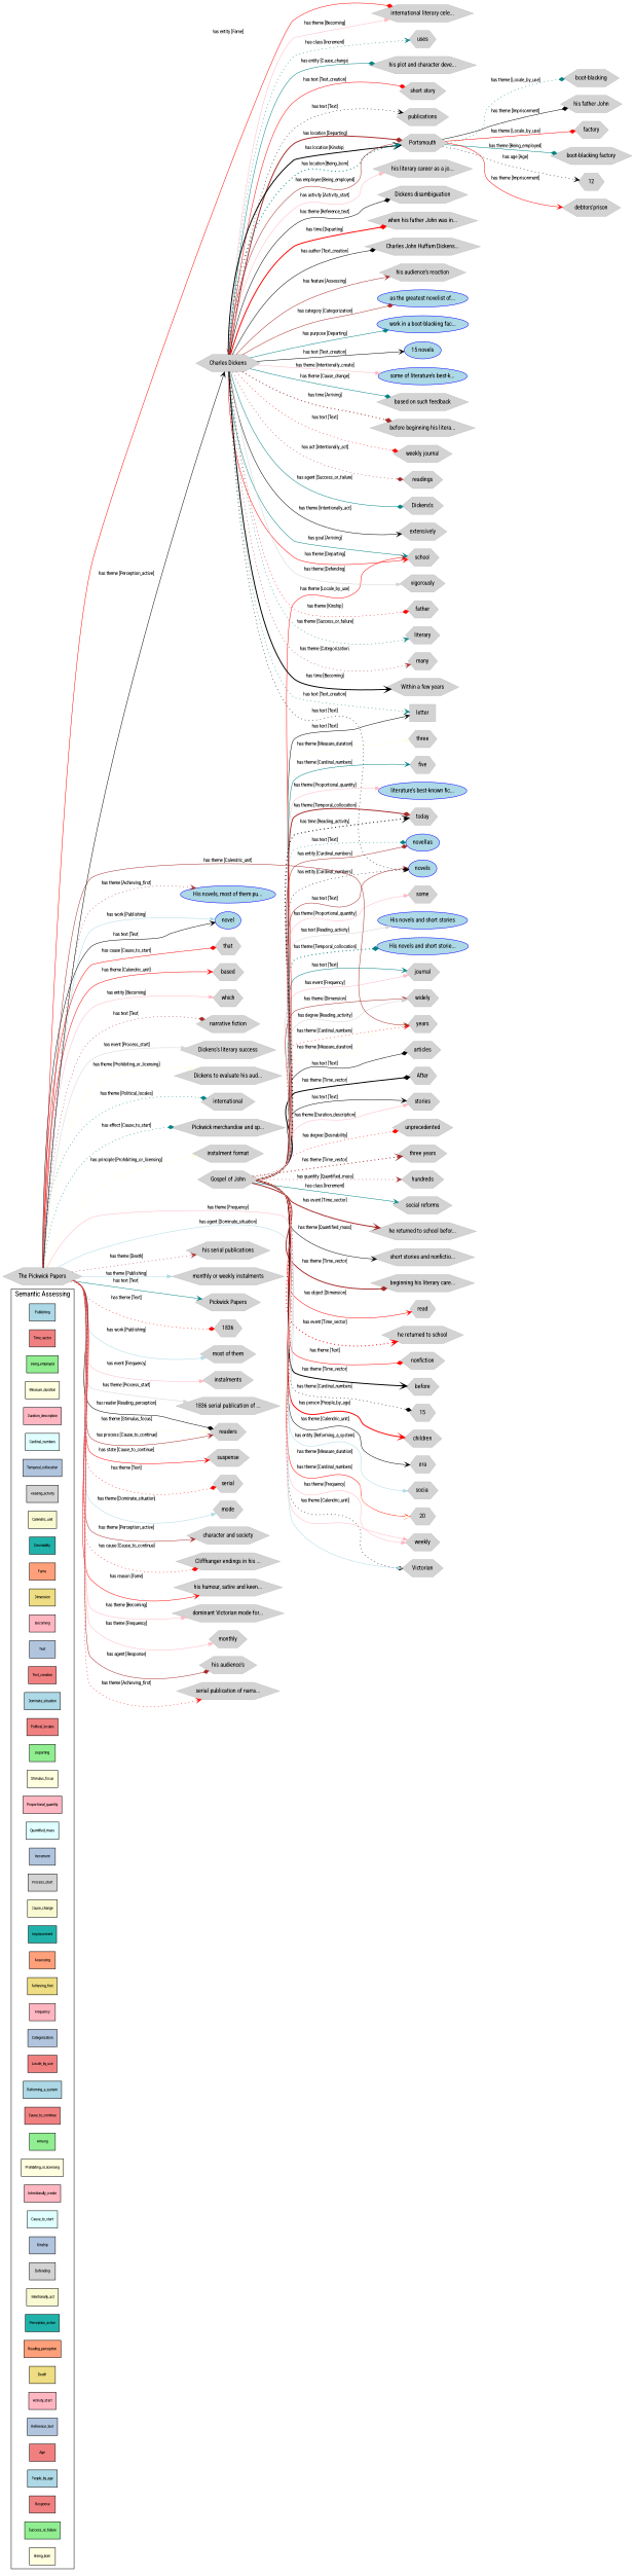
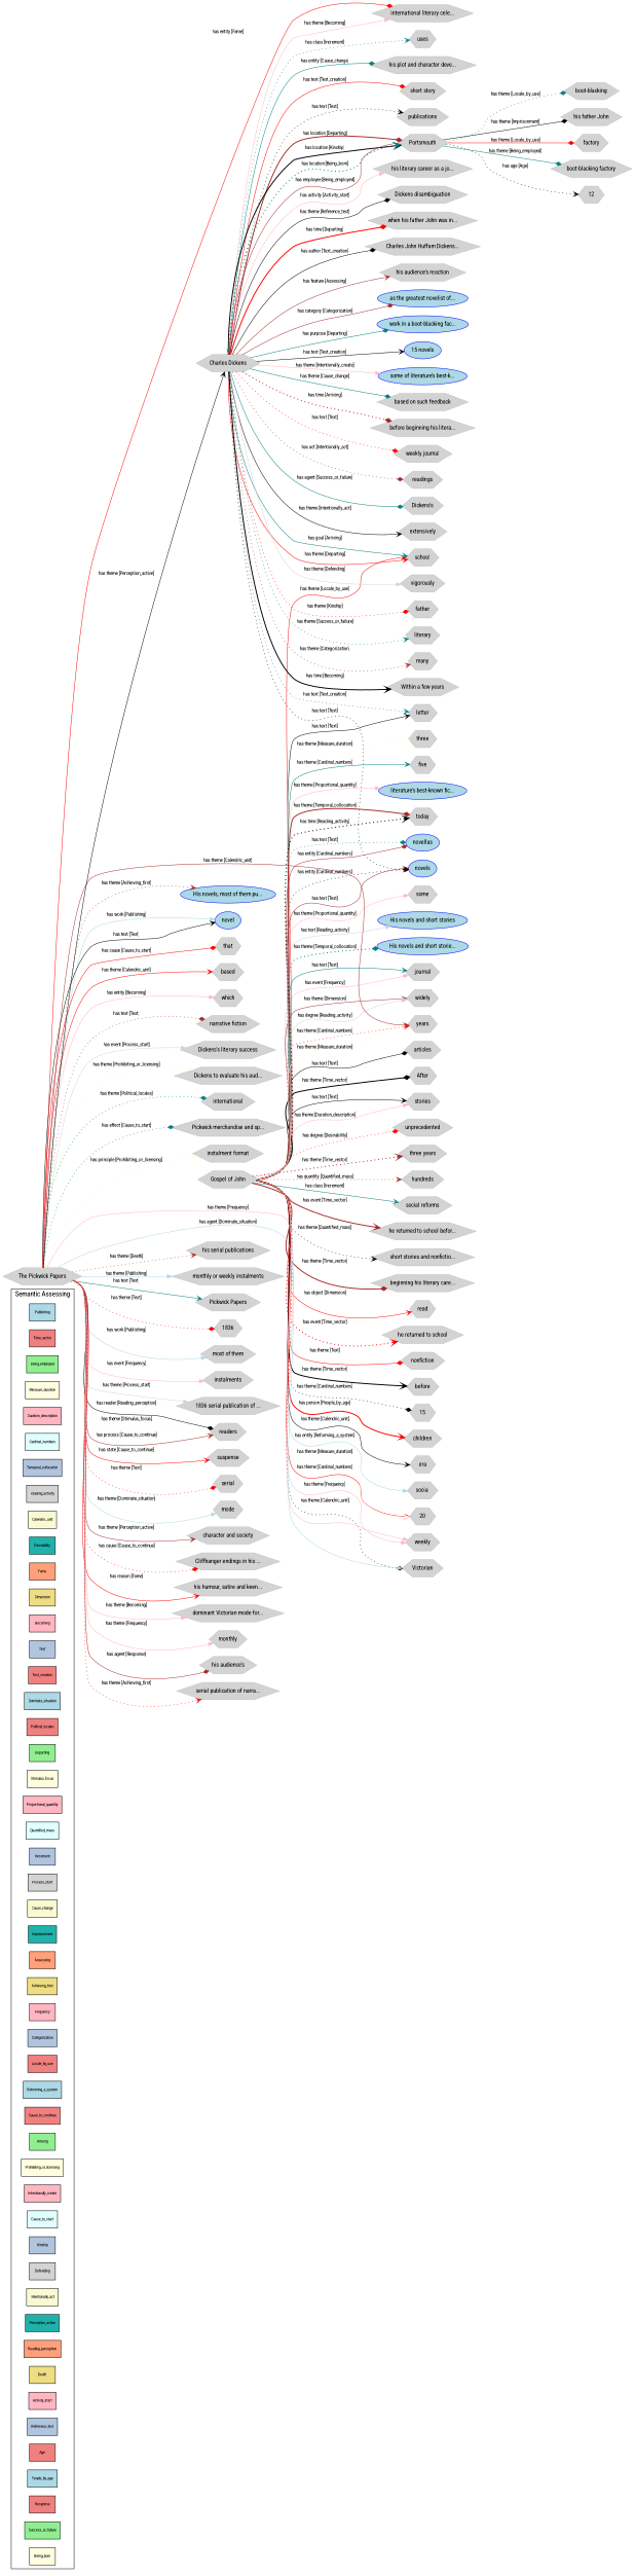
  digraph {
    bgcolor=white
    compound=true
    fontname="Roboto Condensed"
    rankdir=LR
    node [fillcolor=lightgray fontname="Roboto Condensed" fontsize=12 shape=hexagon style=filled color=gray]
    edge [color=black fontname="Roboto Condensed" fontsize=10 penwidth=1 arrowhead=vee style=bold]
    n1 [fillcolor=lightblue fontsize=8 label=Publishing shape=box color=""]
    n2 [fillcolor=lightcoral fontsize=8 label=Time_vector shape=box color=""]
    n3 [fillcolor=lightgreen fontsize=8 label=Being_employed shape=box color=""]
    n4 [fillcolor=lightyellow fontsize=8 label=Measure_duration shape=box color=""]
    n5 [fillcolor=lightpink fontsize=8 label=Duration_description shape=box color=""]
    n6 [fillcolor=lightcyan fontsize=8 label=Cardinal_numbers shape=box color=""]
    n7 [fillcolor=lightsteelblue fontsize=8 label=Temporal_collocation shape=box color=""]
    n8 [fontsize=8 label=Reading_activity shape=box color=""]
    n9 [fillcolor=lightgoldenrodyellow fontsize=8 label=Calendric_unit shape=box color=""]
    n10 [fillcolor=lightseagreen fontsize=8 label=Desirability shape=box color=""]
    n11 [fillcolor=lightsalmon fontsize=8 label=Fame shape=box color=""]
    n12 [fillcolor=lightgoldenrod fontsize=8 label=Dimension shape=box color=""]
    n13 [fillcolor=lightpink fontsize=8 label=Becoming shape=box color=""]
    n14 [fillcolor=lightsteelblue fontsize=8 label=Text shape=box color=""]
    n15 [fillcolor=lightcoral fontsize=8 label=Text_creation shape=box color=""]
    n16 [fillcolor=lightblue fontsize=8 label=Dominate_situation shape=box color=""]
    n17 [fillcolor=lightcoral fontsize=8 label=Political_locales shape=box color=""]
    n18 [fillcolor=lightgreen fontsize=8 label=Departing shape=box color=""]
    n19 [fillcolor=lightyellow fontsize=8 label=Stimulus_focus shape=box color=""]
    n20 [fillcolor=lightpink fontsize=8 label=Proportional_quantity shape=box color=""]
    n21 [fillcolor=lightcyan fontsize=8 label=Quantified_mass shape=box color=""]
    n22 [fillcolor=lightsteelblue fontsize=8 label=Increment shape=box color=""]
    n23 [fontsize=8 label=Process_start shape=box color=""]
    n24 [fillcolor=lightgoldenrodyellow fontsize=8 label=Cause_change shape=box color=""]
    n25 [fillcolor=lightseagreen fontsize=8 label=Imprisonment shape=box color=""]
    n26 [fillcolor=lightsalmon fontsize=8 label=Assessing shape=box color=""]
    n27 [fillcolor=lightgoldenrod fontsize=8 label=Achieving_first shape=box color=""]
    n28 [fillcolor=lightpink fontsize=8 label=Frequency shape=box color=""]
    n29 [fillcolor=lightsteelblue fontsize=8 label=Categorization shape=box color=""]
    n30 [fillcolor=lightcoral fontsize=8 label=Locale_by_use shape=box color=""]
    n31 [fillcolor=lightblue fontsize=8 label=Reforming_a_system shape=box color=""]
    n32 [fillcolor=lightcoral fontsize=8 label=Cause_to_continue shape=box color=""]
    n33 [fillcolor=lightgreen fontsize=8 label=Arriving shape=box color=""]
    n34 [fillcolor=lightyellow fontsize=8 label=Prohibiting_or_licensing shape=box color=""]
    n35 [fillcolor=lightpink fontsize=8 label=Intentionally_create shape=box color=""]
    n36 [fillcolor=lightcyan fontsize=8 label=Cause_to_start shape=box color=""]
    n37 [fillcolor=lightsteelblue fontsize=8 label=Kinship shape=box color=""]
    n38 [fontsize=8 label=Defending shape=box color=""]
    n39 [fillcolor=lightgoldenrodyellow fontsize=8 label=Intentionally_act shape=box color=""]
    n40 [fillcolor=lightseagreen fontsize=8 label=Perception_active shape=box color=""]
    n41 [fillcolor=lightsalmon fontsize=8 label=Reading_perception shape=box color=""]
    n42 [fillcolor=lightgoldenrod fontsize=8 label=Death shape=box color=""]
    n43 [fillcolor=lightpink fontsize=8 label=Activity_start shape=box color=""]
    n44 [fillcolor=lightsteelblue fontsize=8 label=Reference_text shape=box color=""]
    n45 [fillcolor=lightcoral fontsize=8 label=Age shape=box color=""]
    n46 [fillcolor=lightblue fontsize=8 label=People_by_age shape=box color=""]
    n47 [fillcolor=lightcoral fontsize=8 label=Response shape=box color=""]
    n48 [fillcolor=lightgreen fontsize=8 label=Success_or_failure shape=box color=""]
    n49 [fillcolor=lightyellow fontsize=8 label=Being_born shape=box color=""]
    n50 [color=blue fillcolor=lightblue label="literature's best-known fic..." shape=ellipse]
    n51 [color=blue fillcolor=lightblue label="His novels, most of them pu..." shape=ellipse]
    n52 [color=blue fillcolor=lightblue label="as the greatest novelist of..." shape=ellipse]
    n53 [color=blue fillcolor=lightblue label=novellas shape=ellipse]
    n54 [color=blue fillcolor=lightblue label=novels shape=ellipse]
    n55 [color=blue fillcolor=lightblue label="work in a boot-blacking fac..." shape=ellipse]
    n56 [color=blue fillcolor=lightblue label="15 novels" shape=ellipse]
    n57 [color=blue fillcolor=lightblue label="some of literature's best-k..." shape=ellipse]
    n58 [color=blue fillcolor=lightblue label="His novels and short stories" shape=ellipse]
    n59 [color=blue fillcolor=lightblue label="His novels and short storie..." shape=ellipse]
    n60 [color=blue fillcolor=lightblue label=novel shape=ellipse]
    n61 [label=journal]
    n62 [label="based on such feedback"]
    n63 [label=that]
    n64 [label="boot-blacking"]
    n65 [label="international literary cele..."]
    n66 [label=based]
    n67 [label=which]
    n68 [label="his father John"]
    n69 [label="narrative fiction"]
    n70 [label="Dickens's literary success"]
    n71 [label="weekly journal"]
    n72 [label=widely]
    n73 [label=readings]
    n74 [label="Dickens's"]
    n75 [label="Dickens to evaluate his aud..."]
    n76 [label=international]
    n77 [label=extensively]
    n78 [label=factory]
    n79 [label=articles]
    n80 [label="Pickwick merchandise and sp..."]
    n81 [label=After]
    n82 [label="instalment format"]
    n83 [label="Gospel of John"]
    n84 [label=stories]
    n85 [label=unprecedented]
    n86 [label=school]
    n87 [label="three years"]
    n88 [label=hundreds]
    n89 [label="social reforms"]
    n90 [label="he returned to school befor..."]
    n91 [label="short stories and nonfictio..."]
    n92 [label="beginning his literary care..."]
    n93 [label=read]
    n94 [label="he returned to school"]
-   n95 [label=letter shape=box]
+   n95 [label=letter]
    n96 [label=nonfiction]
    n97 [label=before]
    n98 [label=weekly]
    n99 [label=15]
    n100 [label=children]
    n101 [label=era]
    n102 [label=social]
    n103 [label=20]
    n104 [label=three]
    n105 [label=five]
    n106 [label=today]
    n107 [label=some]
    n108 [label=Victorian]
    n109 [label=years]
    n110 [label="The Pickwick Papers"]
    n111 [label="his serial publications"]
    n112 [label="monthly or weekly instalments"]
    n113 [label="Pickwick Papers"]
    n114 [label="Charles Dickens"]
    n115 [label=1836]
    n116 [label="most of them"]
    n117 [label=instalments]
    n118 [label="1836 serial publication of ..."]
    n119 [label=readers]
    n120 [label=suspense]
    n121 [label=serial]
    n122 [label=mode]
    n123 [label="character and society"]
    n124 [label="Cliffhanger endings in his ..."]
    n125 [label="his humour, satire and keen..."]
    n126 [label="dominant Victorian mode for..."]
    n127 [label=monthly]
    n128 [label="his audience's"]
    n129 [label="serial publication of narra..."]
    n130 [label=vigorously]
    n131 [label=father]
    n132 [label=literary]
    n133 [label=many]
    n134 [label="Within a few years"]
    n135 [label=uses]
    n136 [label="his plot and character deve..."]
    n137 [label="short story"]
    n138 [label=publications]
    n139 [label=Portsmouth]
    n140 [label="his literary career as a jo..."]
    n141 [label="Dickens disambiguation"]
    n142 [label="when his father John was in..."]
    n143 [label="Charles John Huffam Dickens..."]
    n144 [label="his audience's reaction"]
    n145 [label="before beginning his litera..."]
    n146 [label="boot-blacking factory"]
    n147 [label=12]
-   n148 [label="debtors'prison"]
    subgraph cluster_1 {
      subgraph sub_2 {
        color=red
        fillcolor=lightcoral
        label=People
        style=filled
      }
    }
    subgraph cluster_3 {
      subgraph sub_4 {
        color=green
        fillcolor=lightgreen
        label=Locations
        style=filled
      }
    }
    subgraph cluster_5 {
      subgraph sub_6 {
        color=orange
        fillcolor=lightyellow
        label=Events
        style=filled
      }
    }
    subgraph cluster_7 {
      subgraph sub_8 {
        color=blue
        fillcolor=lightblue
        label=Concepts
        style=filled
      }
    }
    subgraph cluster_9 {
      subgraph sub_10 {
        color=gray
        fillcolor=lightgray
        label=Other
        style=filled
      }
    }
    subgraph cluster_11 {
      color=black
      fillcolor=white
      label="Semantic Assessing"
      rank=sink
      style=filled
      n1
      n2
      n3
      n4
      n5
      n6
      n7
      n8
      n9
      n10
      n11
      n12
      n13
      n14
      n15
      n16
      n17
      n18
      n19
      n20
      n21
      n22
      n23
      n24
      n25
      n26
      n27
      n28
      n29
      n30
      n31
      n32
      n33
      n34
      n35
      n36
      n37
      n38
      n39
      n40
      n41
      n42
      n43
      n44
      n45
      n46
      n47
      n48
      n49
    }
    n83 -> n50 [color=lightpink label="has theme [Proportional_quantity]" arrowhead="" style=""]
    n83 -> n53 [arrowhead=diamond color=teal label="has text [Text]" style=dotted]
    n83 -> n53 [arrowhead=diamond color=brown label="has entity [Cardinal_numbers]"]
    n83 -> n54 [arrowhead=diamond label="has entity [Cardinal_numbers]" style=dotted]
    n83 -> n54 [color=brown label="has text [Text]"]
    n83 -> n58 [color=lightgray label="has text [Reading_activity]" arrowhead="" style=""]
    n83 -> n59 [arrowhead=diamond color=teal label="has theme [Temporal_collocation]" penwidth=2 style=dotted]
    n83 -> n61 [color=teal label="has text [Text]"]
    n83 -> n61 [color=lightpink label="has event [Frequency]" arrowhead="" style=""]
    n83 -> n72 [color=brown label="has theme [Dimension]"]
    n83 -> n72 [color=lightgray label="has degree [Reading_activity]" arrowhead="" style=""]
    n83 -> n79 [arrowhead=diamond label="has text [Text]"]
    n83 -> n81 [arrowhead=diamond label="has theme [Time_vector]" penwidth=2]
    n83 -> n84 [color=lightpink label="has theme [Duration_description]" arrowhead="" style=""]
    n83 -> n84 [label="has text [Text]"]
    n83 -> n85 [arrowhead=diamond color=red label="has degree [Desirability]" style=dotted]
    n83 -> n86 [color=red label="has theme [Locale_by_use]"]
    n83 -> n87 [color=brown label="has theme [Time_vector]" penwidth=2 style=dotted]
    n83 -> n88 [color=brown label="has quantity [Quantified_mass]" style=dotted]
    n83 -> n89 [color=teal label="has class [Increment]"]
    n83 -> n90 [color=brown label="has event [Time_vector]" penwidth=2]
-   n83 -> n91 [label="has theme [Quantified_mass]"]
+   n83 -> n91 [label="has theme [Quantified_mass]" style=dotted]
    n83 -> n92 [arrowhead=diamond color=brown label="has theme [Time_vector]" penwidth=2]
    n83 -> n93 [color=red label="has object [Dimension]"]
    n83 -> n94 [color=red label="has event [Time_vector]" penwidth=2 style=dotted]
    n83 -> n95 [label="has text [Text]"]
    n83 -> n96 [arrowhead=diamond color=red label="has theme [Text]"]
    n83 -> n97 [label="has theme [Time_vector]" penwidth=2]
    n83 -> n98 [color=lightpink label="has theme [Frequency]" arrowhead="" style=""]
    n83 -> n99 [arrowhead=diamond label="has theme [Cardinal_numbers]" style=dotted]
    n83 -> n100 [color=red label="has person [People_by_age]" penwidth=2]
    n83 -> n101 [label="has theme [Calendric_unit]"]
    n83 -> n102 [color=lightblue label="has entity [Reforming_a_system]" arrowhead="" style=""]
    n83 -> n103 [color=red label="has theme [Cardinal_numbers]"]
    n83 -> n103 [color=lightyellow label="has theme [Measure_duration]" arrowhead="" style=""]
    n83 -> n104 [color=lightyellow label="has theme [Measure_duration]" arrowhead="" style=""]
    n83 -> n105 [color=teal label="has theme [Cardinal_numbers]"]
    n83 -> n106 [arrowhead=diamond color=brown label="has theme [Temporal_collocation]" penwidth=2]
    n83 -> n106 [label="has time [Reading_activity]" penwidth=2 style=dotted]
    n83 -> n107 [color=lightpink label="has theme [Proportional_quantity]" arrowhead="" style=""]
    n83 -> n108 [arrowhead=diamond label="has theme [Calendric_unit]" style=dotted]
    n83 -> n109 [color=lightyellow label="has theme [Measure_duration]" arrowhead="" style=""]
    n83 -> n109 [color=red label="has theme [Cardinal_numbers]" style=dotted]
    n110 -> n51 [color=brown label="has theme [Achieving_first]" style=dotted]
    n110 -> n60 [color=lightblue label="has work [Publishing]" arrowhead="" style=""]
    n110 -> n60 [label="has text [Text]"]
    n110 -> n63 [arrowhead=diamond color=red label="has cause [Cause_to_start]"]
    n110 -> n65 [arrowhead=diamond color=red label="has entity [Fame]"]
    n110 -> n66 [color=red label="has theme [Calendric_unit]"]
    n110 -> n67 [color=lightpink label="has entity [Becoming]" arrowhead="" style=""]
    n110 -> n69 [arrowhead=diamond color=brown label="has text [Text]" style=dotted]
    n110 -> n70 [color=lightgray label="has event [Process_start]" arrowhead="" style=""]
    n110 -> n75 [color=lightyellow label="has theme [Prohibiting_or_licensing]" arrowhead="" style=""]
    n110 -> n76 [arrowhead=diamond color=teal label="has theme [Political_locales]" style=dotted]
    n110 -> n80 [arrowhead=diamond color=teal label="has effect [Cause_to_start]" style=dotted]
    n110 -> n82 [color=lightyellow label="has principle [Prohibiting_or_licensing]" arrowhead="" style=""]
    n110 -> n98 [color=lightpink label="has theme [Frequency]" arrowhead="" style=""]
    n110 -> n108 [color=lightblue label="has agent [Dominate_situation]" arrowhead="" style=""]
    n110 -> n109 [color=brown label="has theme [Calendric_unit]"]
    n110 -> n111 [color=brown label="has theme [Death]" style=dotted]
    n110 -> n112 [color=lightblue label="has theme [Publishing]" arrowhead="" style=""]
    n110 -> n113 [color=teal label="has text [Text]"]
    n110 -> n114 [label="has theme [Perception_active]"]
    n110 -> n115 [arrowhead=diamond color=red label="has theme [Text]" style=dotted]
    n110 -> n116 [color=lightblue label="has work [Publishing]" arrowhead="" style=""]
    n110 -> n117 [color=lightpink label="has event [Frequency]" arrowhead="" style=""]
    n110 -> n118 [color=lightgray label="has theme [Process_start]" arrowhead="" style=""]
    n110 -> n119 [color=lightyellow label="has theme [Stimulus_focus]" arrowhead="" style=""]
    n110 -> n119 [color=brown label="has process [Cause_to_continue]"]
    n110 -> n119 [arrowhead=diamond label="has reader [Reading_perception]"]
    n110 -> n120 [color=red label="has state [Cause_to_continue]"]
    n110 -> n121 [arrowhead=diamond color=red label="has theme [Text]" style=dotted]
    n110 -> n122 [color=lightblue label="has theme [Dominate_situation]" arrowhead="" style=""]
    n110 -> n123 [color=brown label="has theme [Perception_active]"]
    n110 -> n124 [arrowhead=diamond color=red label="has cause [Cause_to_continue]" style=dotted]
    n110 -> n125 [color=red label="has reason [Fame]"]
    n110 -> n126 [color=lightpink label="has theme [Becoming]" arrowhead="" style=""]
    n110 -> n127 [color=lightpink label="has theme [Frequency]" arrowhead="" style=""]
    n110 -> n128 [arrowhead=diamond color=brown label="has agent [Response]"]
    n110 -> n129 [color=red label="has theme [Achieving_first]" style=dotted]
    n114 -> n52 [arrowhead=diamond color=brown label="has category [Categorization]"]
    n114 -> n54 [label="has text [Text]" style=dotted]
    n114 -> n55 [arrowhead=diamond color=teal label="has purpose [Departing]"]
    n114 -> n56 [label="has text [Text_creation]"]
    n114 -> n57 [color=lightpink label="has theme [Intentionally_create]" arrowhead="" style=""]
    n114 -> n62 [arrowhead=diamond color=teal label="has theme [Cause_change]"]
    n114 -> n65 [color=lightpink label="has theme [Becoming]" arrowhead="" style=""]
    n114 -> n71 [arrowhead=diamond color=red label="has text [Text]" style=dotted]
    n114 -> n73 [arrowhead=diamond color=brown label="has act [Intentionally_act]" style=dotted]
    n114 -> n74 [arrowhead=diamond color=teal label="has agent [Success_or_failure]"]
    n114 -> n77 [label="has theme [Intentionally_act]"]
    n114 -> n86 [color=red label="has theme [Departing]"]
    n114 -> n86 [color=teal label="has goal [Arriving]"]
    n114 -> n95 [color=teal label="has text [Text_creation]" style=dotted]
    n114 -> n130 [color=lightgray label="has theme [Defending]" arrowhead="" style=""]
    n114 -> n131 [arrowhead=diamond color=red label="has theme [Kinship]" style=dotted]
    n114 -> n132 [color=teal label="has theme [Success_or_failure]" style=dotted]
    n114 -> n133 [color=brown label="has theme [Categorization]" style=dotted]
    n114 -> n134 [label="has time [Becoming]" penwidth=2]
    n114 -> n135 [color=teal label="has class [Increment]" style=dotted]
    n114 -> n136 [arrowhead=diamond color=teal label="has entity [Cause_change]"]
    n114 -> n137 [arrowhead=diamond color=red label="has text [Text_creation]"]
    n114 -> n138 [label="has text [Text]" style=dotted]
    n114 -> n139 [arrowhead=diamond color=brown label="has location [Departing]" penwidth=2]
    n114 -> n139 [label="has location [Kinship]" penwidth=2]
    n114 -> n139 [color=teal label="has location [Being_born]" penwidth=2 style=dotted]
    n114 -> n140 [color=lightpink label="has activity [Activity_start]" arrowhead="" style=""]
    n114 -> n141 [arrowhead=diamond label="has theme [Reference_text]"]
    n114 -> n142 [arrowhead=diamond color=red label="has time [Departing]" penwidth=2]
    n114 -> n143 [arrowhead=diamond label="has author [Text_creation]"]
    n114 -> n144 [color=brown label="has feature [Assessing]"]
    n114 -> n145 [arrowhead=diamond color=brown label="has time [Arriving]" penwidth=2 style=dotted]
    n139 -> n64 [arrowhead=diamond color=teal label="has theme [Locale_by_use]" style=dotted]
    n139 -> n68 [arrowhead=diamond label="has theme [Imprisonment]"]
    n139 -> n78 [arrowhead=diamond color=red label="has theme [Locale_by_use]"]
    n139 -> n114 [color=brown label="has employee [Being_employed]"]
    n139 -> n146 [arrowhead=diamond color=teal label="has theme [Being_employed]"]
    n139 -> n147 [label="has age [Age]" style=dotted]
-   n139 -> n148 [color=red label="has theme [Imprisonment]"]
  }
